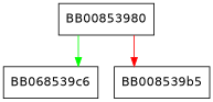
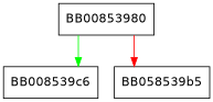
  digraph {
    fontname="DejaVu Sans"
    splines=ortho
    node [fontname="DejaVu Sans" shape=box]
    edge [fontname="DejaVu Sans"]
    BB00853980
-   BB008539c6 [label=BB068539c6]
-   BB008539b5
+   BB008539c6
+   BB008539b5 [label=BB058539b5]
    BB00853980 -> BB008539c6 [color=green]
    BB00853980 -> BB008539b5 [color=red]
  }
